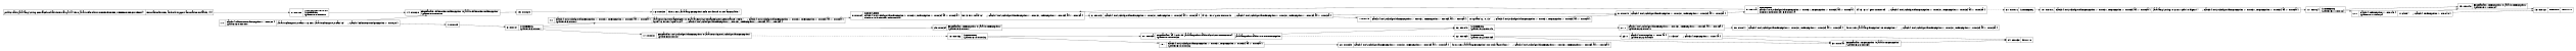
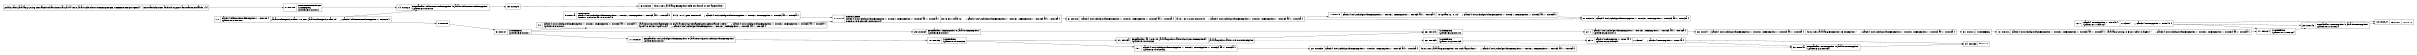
  digraph {
    rankdir=LR
    node [shape=record]
    n1 [label="{0\:\ 0x0000|MTH_ENTER_BLOCK\lSYNTHETIC\lSplitter:B:0:0x0000\l}"]
    n2 [label="{14\:\ 0x0028|ExcHandler: FileNotFoundException (e java.io.FileNotFoundException)\lSplitter:B:0:0x0000\l}"]
    n3 [label="{1\:\ ?|Catch:\{ FileNotFoundException \-\> 0x0028 \}\lSplitter:B:0:0x0000\l|java.io.FileInputStream r1 = new java.io.FileInputStream(r5)     \/\/ Catch:\{ FileNotFoundException \-\> 0x0028 \}\l}"]
    n4 [label="{2\:\ 0x0005}"]
    n5 [label="{15\:\ 0x0029}"]
    n6 [label="{3\:\ 0x0007|SYNTHETIC\lSplitter:B:3:0x0007\l}"]
    n7 [label="{4\:\ ?|Catch:\{ NoSuchAlgorithmException \-\> 0x0031, IOException \-\> 0x003f, all \-\> 0x003a \}\lSplitter:B:3:0x0007\l|java.security.MessageDigest r0 = java.security.MessageDigest.getInstance(\"MD5\")     \/\/ Catch:\{ NoSuchAlgorithmException \-\> 0x0031, IOException \-\> 0x003f, all \-\> 0x003a \}\lbyte[] r2 = new byte[1024]     \/\/ Catch:\{ NoSuchAlgorithmException \-\> 0x0031, IOException \-\> 0x003f, all \-\> 0x003a \}\l}"]
    n8 [label="{17\:\ 0x0031|ExcHandler: NoSuchAlgorithmException (e java.security.NoSuchAlgorithmException)\lSplitter:B:3:0x0007\l}"]
    n9 [label="{25\:\ 0x003f|ExcHandler: IOException (e java.io.IOException)\lSplitter:B:3:0x0007\l}"]
    n10 [label="{5\:\ 0x000f|LOOP_START\lCatch:\{ NoSuchAlgorithmException \-\> 0x0031, IOException \-\> 0x003f, all \-\> 0x003a \}\lLOOP:0: B:5:0x000f\-\>B:9:0x001a\l|int r3 = r1.read(r2)     \/\/ Catch:\{ NoSuchAlgorithmException \-\> 0x0031, IOException \-\> 0x003f, all \-\> 0x003a \}\l}"]
    n11 [label="{18\:\ 0x0032|SYNTHETIC\lSplitter:B:18:0x0032\l}"]
    n12 [label="{26\:\ 0x0040|SYNTHETIC\lSplitter:B:26:0x0040\l}"]
    n13 [label="{6\:\ 0x0013|Catch:\{ NoSuchAlgorithmException \-\> 0x0031, IOException \-\> 0x003f, all \-\> 0x003a \}\l|if (r3 \<= 0) goto L_0x0019     \/\/ Catch:\{ NoSuchAlgorithmException \-\> 0x0031, IOException \-\> 0x003f, all \-\> 0x003a \}\l}"]
    n14 [label="{7\:\ 0x0015|Catch:\{ NoSuchAlgorithmException \-\> 0x0031, IOException \-\> 0x003f, all \-\> 0x003a \}\l|r0.update(r2, 0, r3)     \/\/ Catch:\{ NoSuchAlgorithmException \-\> 0x0031, IOException \-\> 0x003f, all \-\> 0x003a \}\l}"]
    n15 [label="{8\:\ 0x0019|Catch:\{ NoSuchAlgorithmException \-\> 0x0031, IOException \-\> 0x003f, all \-\> 0x003a \}\l}"]
    n16 [label="{9\:\ 0x001a|LOOP_END\lCatch:\{ NoSuchAlgorithmException \-\> 0x0031, IOException \-\> 0x003f, all \-\> 0x003a \}\lLOOP:0: B:5:0x000f\-\>B:9:0x001a\l|if (r3 != \-1) goto L_0x000f     \/\/ Catch:\{ NoSuchAlgorithmException \-\> 0x0031, IOException \-\> 0x003f, all \-\> 0x003a \}\l}"]
    n17 [label="{31\:\ 0x001c|SYNTHETIC\l}"]
    n18 [label="{10\:\ 0x001c|Catch:\{ NoSuchAlgorithmException \-\> 0x0031, IOException \-\> 0x003f, all \-\> 0x003a \}\l|java.lang.String r0 = m1725b(r0.digest())     \/\/ Catch:\{ NoSuchAlgorithmException \-\> 0x0031, IOException \-\> 0x003f, all \-\> 0x003a \}\l}"]
    n19 [label="{11\:\ 0x0024|SYNTHETIC\lSplitter:B:11:0x0024\l}"]
    n20 [label="{12\:\ ?|Catch:\{ IOException \-\> 0x0048 \}\lSplitter:B:11:0x0024\l|r1.close()     \/\/ Catch:\{ IOException \-\> 0x0048 \}\l}"]
    n21 [label="{29\:\ 0x0048|ExcHandler: IOException (e java.io.IOException)\lSplitter:B:11:0x0024\l}"]
    n22 [label="{13\:\ 0x0027|RETURN\l|return r0\l}"]
    n23 [label="{16\:\ 0x0030|throw new java.lang.Exception(\"File not found or not accessible.\")\l}"]
    n24 [label="{19\:\ ?|Catch:\{ NoSuchAlgorithmException \-\> 0x0031, IOException \-\> 0x003f, all \-\> 0x003a \}\lSplitter:B:18:0x0032\l}"]
    n25 [label="{21\:\ 0x003a|ExcHandler: all (r0v5 'th' java.lang.Throwable A[CUSTOM_DECLARE])\lSplitter:B:18:0x0032\l|java.lang.Throwable r0 = move\-exception\l}"]
    n26 [label="{20\:\ 0x0039|Catch:\{ NoSuchAlgorithmException \-\> 0x0031, IOException \-\> 0x003f, all \-\> 0x003a \}\l|throw new java.lang.Exception(\"No such algorithm.\")     \/\/ Catch:\{ NoSuchAlgorithmException \-\> 0x0031, IOException \-\> 0x003f, all \-\> 0x003a \}\l}"]
    n27 [label="{22\:\ 0x003b|SYNTHETIC\lSplitter:B:22:0x003b\l}"]
    n28 [label="{23\:\ ?|Catch:\{ IOException \-\> 0x004a \}\lSplitter:B:22:0x003b\l|r1.close()     \/\/ Catch:\{ IOException \-\> 0x004a \}\l}"]
    n29 [label="{30\:\ 0x004a|ExcHandler: IOException (e java.io.IOException)\lSplitter:B:22:0x003b\l}"]
    n30 [label="{24\:\ 0x003e|throw r0\l}"]
    n31 [label="{27\:\ ?|Catch:\{ NoSuchAlgorithmException \-\> 0x0031, IOException \-\> 0x003f, all \-\> 0x003a \}\lSplitter:B:26:0x0040\l}"]
    n32 [label="{28\:\ 0x0047|Catch:\{ NoSuchAlgorithmException \-\> 0x0031, IOException \-\> 0x003f, all \-\> 0x003a \}\l|throw new java.lang.Exception(\"IO exception.\")     \/\/ Catch:\{ NoSuchAlgorithmException \-\> 0x0031, IOException \-\> 0x003f, all \-\> 0x003a \}\l}"]
    n33 [label="{public static java.lang.String com.facebook.ads.internal.q.a.i.a((r5v0 java.io.File A[IMMUTABLE_TYPE, METHOD_ARGUMENT]))  | Annotation[BUILD, android.support.annotation.Nullable, \{\}]\l}"]
    n1 -> n2
    n2 -> n5
    n3 -> n2
    n3 -> n4
    n4 -> n6
    n5 -> n23
    n6 -> n7
    n6 -> n8
    n6 -> n9
    n7 -> n10
-   n8 -> n11 [style=dashed]
+   n8 -> n11
    n9 -> n12
    n10 -> n13
    n11 -> n24
    n11 -> n25
    n12 -> n31
    n13 -> n14 [style=solid]
    n13 -> n15
    n14 -> n15
-   n15 -> n16
    n16 -> n10
-   n16 -> n17 [style=dashed]
+   n32 -> n17 [style=dashed]
    n17 -> n18
    n18 -> n19
-   n19 -> n20
+   n20 -> n19
    n19 -> n21
    n20 -> n21
    n20 -> n22
    n21 -> n22
    n24 -> n26
    n25 -> n12
    n25 -> n27 [style=dashed]
    n27 -> n28
-   n27 -> n29
+   n27 -> n29 [style=dashed]
    n28 -> n29
    n28 -> n30
    n29 -> n30
    n31 -> n32
    n33 -> n1
  }
